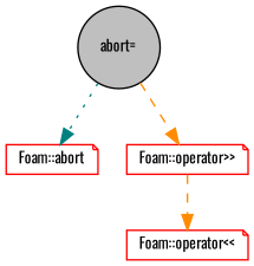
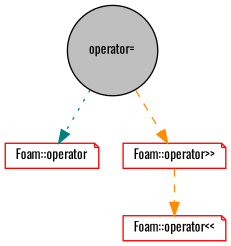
  digraph {
    fontname=Oswald
    rankdir=TB
    node [color=red fontname=Oswald fontsize=10 shape=note]
    edge [color=darkorange fontname=Oswald fontsize=10 labelfontname=Helvetica labelfontsize=10 style=dashed]
-   n1 [color=black fillcolor=grey75 fontcolor=black height=0.2 label="abort=" shape=circle style=filled width=0.4]
-   n2 [height=0.2 label="Foam::abort" width=0.4]
+   n1 [color=black fillcolor=grey75 fontcolor=black height=0.2 label="operator=" shape=circle style=filled width=0.4]
+   n2 [height=0.2 label="Foam::operator" width=0.4]
    n3 [height=0.2 label="Foam::operator\>\>" width=0.4]
    n4 [height=0.2 label="Foam::operator\<\<" width=0.4]
    n1 -> n2 [color=teal style=dotted]
    n1 -> n3
    n3 -> n4
  }
